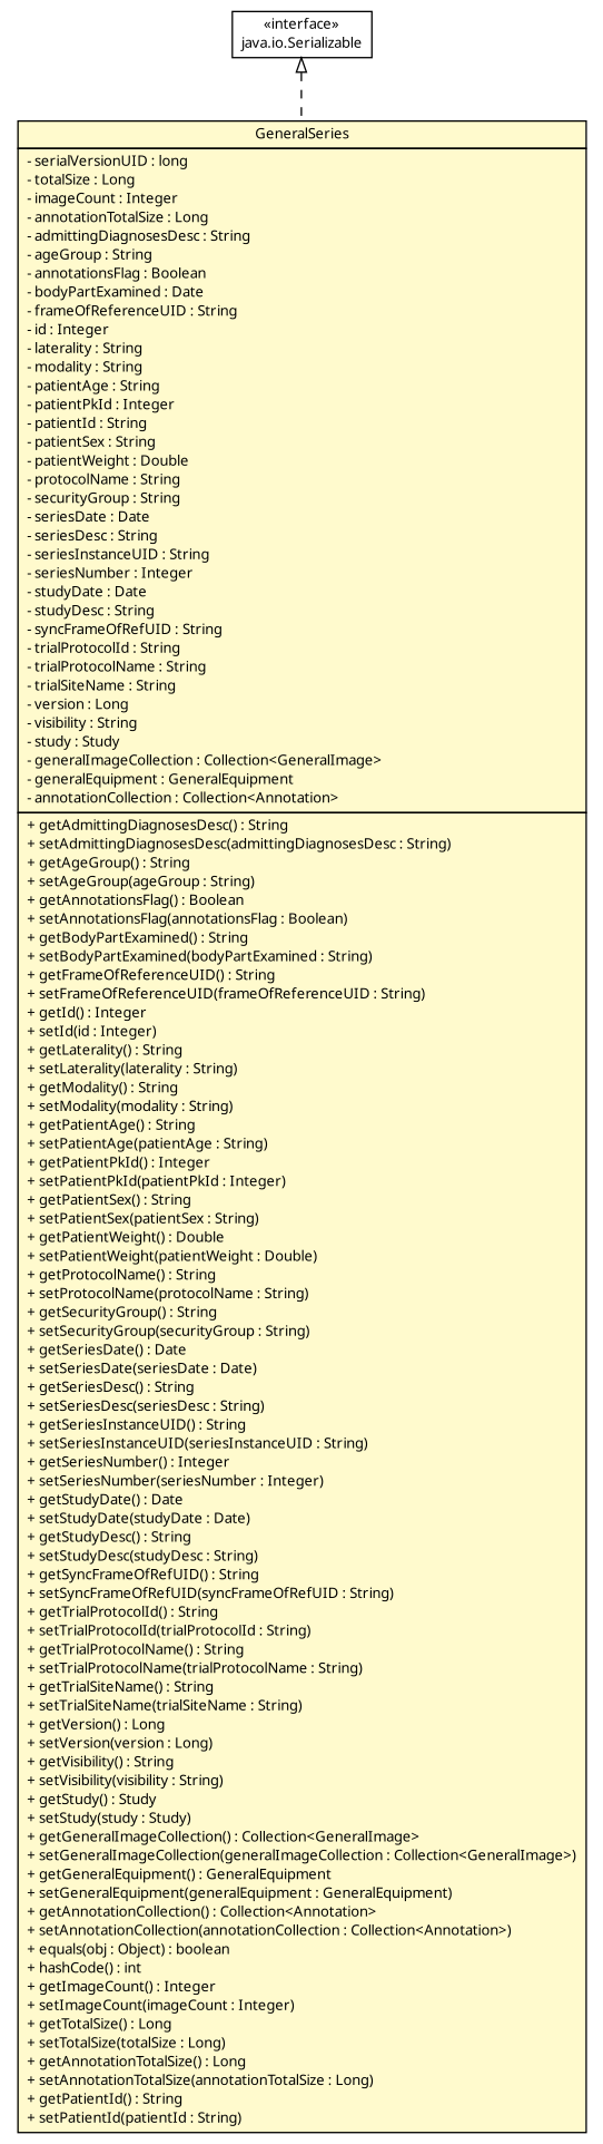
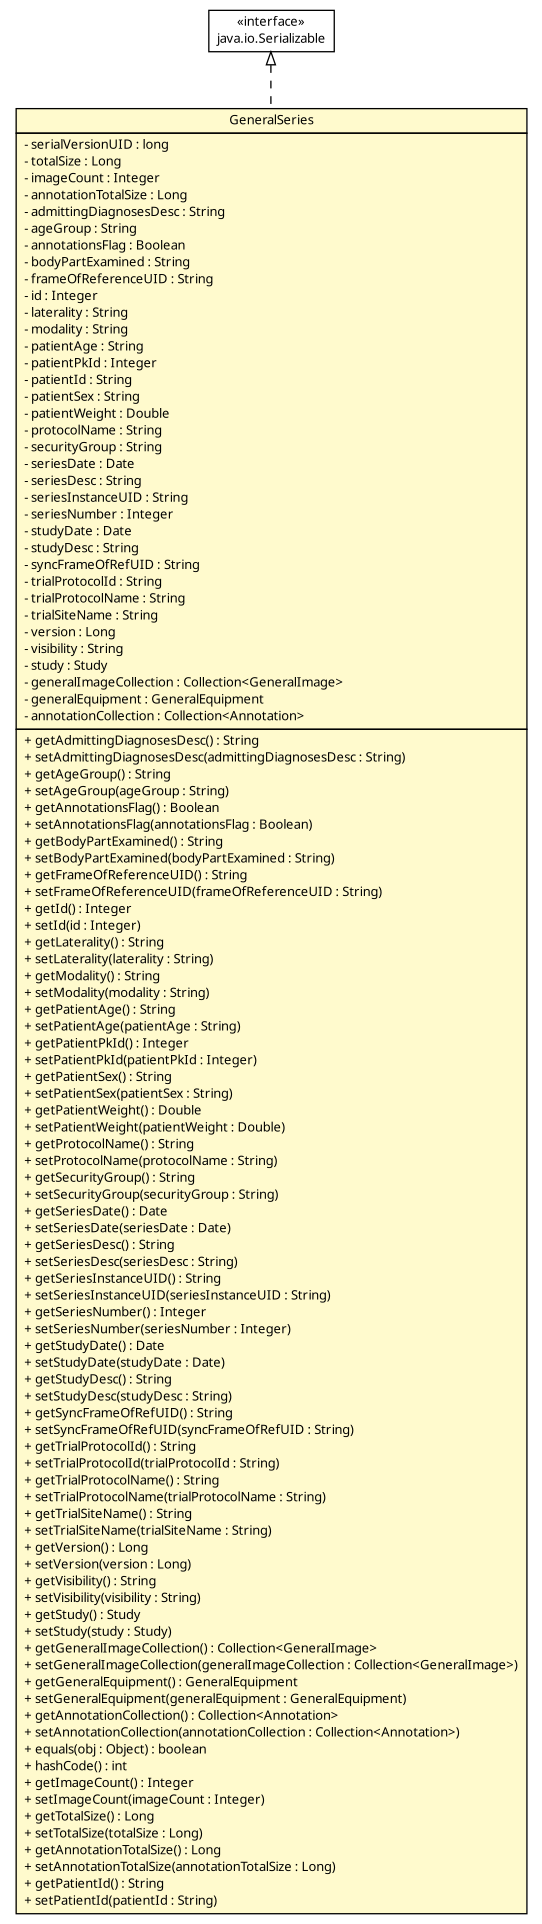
  digraph {
    fontname="Noto Sans"
    node [fontcolor=black fontname="Noto Sans" fontsize=10.0 shape=plaintext]
-   n1 [label=<<table border="0" cellborder="1" cellspacing="0" cellpadding="2" port="p" bgcolor="lemonChiffon" href="./GeneralSeries.html"> 		<tr><td><table border="0" cellspacing="0" cellpadding="1"> 			<tr><td> GeneralSeries </td></tr> 		</table></td></tr> 		<tr><td><table border="0" cellspacing="0" cellpadding="1"> 			<tr><td align="left"> - serialVersionUID : long </td></tr> 			<tr><td align="left"> - totalSize : Long </td></tr> 			<tr><td align="left"> - imageCount : Integer </td></tr> 			<tr><td align="left"> - annotationTotalSize : Long </td></tr> 			<tr><td align="left"> - admittingDiagnosesDesc : String </td></tr> 			<tr><td align="left"> - ageGroup : String </td></tr> 			<tr><td align="left"> - annotationsFlag : Boolean </td></tr> 			<tr><td align="left"> - bodyPartExamined : Date </td></tr> 			<tr><td align="left"> - frameOfReferenceUID : String </td></tr> 			<tr><td align="left"> - id : Integer </td></tr> 			<tr><td align="left"> - laterality : String </td></tr> 			<tr><td align="left"> - modality : String </td></tr> 			<tr><td align="left"> - patientAge : String </td></tr> 			<tr><td align="left"> - patientPkId : Integer </td></tr> 			<tr><td align="left"> - patientId : String </td></tr> 			<tr><td align="left"> - patientSex : String </td></tr> 			<tr><td align="left"> - patientWeight : Double </td></tr> 			<tr><td align="left"> - protocolName : String </td></tr> 			<tr><td align="left"> - securityGroup : String </td></tr> 			<tr><td align="left"> - seriesDate : Date </td></tr> 			<tr><td align="left"> - seriesDesc : String </td></tr> 			<tr><td align="left"> - seriesInstanceUID : String </td></tr> 			<tr><td align="left"> - seriesNumber : Integer </td></tr> 			<tr><td align="left"> - studyDate : Date </td></tr> 			<tr><td align="left"> - studyDesc : String </td></tr> 			<tr><td align="left"> - syncFrameOfRefUID : String </td></tr> 			<tr><td align="left"> - trialProtocolId : String </td></tr> 			<tr><td align="left"> - trialProtocolName : String </td></tr> 			<tr><td align="left"> - trialSiteName : String </td></tr> 			<tr><td align="left"> - version : Long </td></tr> 			<tr><td align="left"> - visibility : String </td></tr> 			<tr><td align="left"> - study : Study </td></tr> 			<tr><td align="left"> - generalImageCollection : Collection&lt;GeneralImage&gt; </td></tr> 			<tr><td align="left"> - generalEquipment : GeneralEquipment </td></tr> 			<tr><td align="left"> - annotationCollection : Collection&lt;Annotation&gt; </td></tr> 		</table></td></tr> 		<tr><td><table border="0" cellspacing="0" cellpadding="1"> 			<tr><td align="left"> + getAdmittingDiagnosesDesc() : String </td></tr> 			<tr><td align="left"> + setAdmittingDiagnosesDesc(admittingDiagnosesDesc : String) </td></tr> 			<tr><td align="left"> + getAgeGroup() : String </td></tr> 			<tr><td align="left"> + setAgeGroup(ageGroup : String) </td></tr> 			<tr><td align="left"> + getAnnotationsFlag() : Boolean </td></tr> 			<tr><td align="left"> + setAnnotationsFlag(annotationsFlag : Boolean) </td></tr> 			<tr><td align="left"> + getBodyPartExamined() : String </td></tr> 			<tr><td align="left"> + setBodyPartExamined(bodyPartExamined : String) </td></tr> 			<tr><td align="left"> + getFrameOfReferenceUID() : String </td></tr> 			<tr><td align="left"> + setFrameOfReferenceUID(frameOfReferenceUID : String) </td></tr> 			<tr><td align="left"> + getId() : Integer </td></tr> 			<tr><td align="left"> + setId(id : Integer) </td></tr> 			<tr><td align="left"> + getLaterality() : String </td></tr> 			<tr><td align="left"> + setLaterality(laterality : String) </td></tr> 			<tr><td align="left"> + getModality() : String </td></tr> 			<tr><td align="left"> + setModality(modality : String) </td></tr> 			<tr><td align="left"> + getPatientAge() : String </td></tr> 			<tr><td align="left"> + setPatientAge(patientAge : String) </td></tr> 			<tr><td align="left"> + getPatientPkId() : Integer </td></tr> 			<tr><td align="left"> + setPatientPkId(patientPkId : Integer) </td></tr> 			<tr><td align="left"> + getPatientSex() : String </td></tr> 			<tr><td align="left"> + setPatientSex(patientSex : String) </td></tr> 			<tr><td align="left"> + getPatientWeight() : Double </td></tr> 			<tr><td align="left"> + setPatientWeight(patientWeight : Double) </td></tr> 			<tr><td align="left"> + getProtocolName() : String </td></tr> 			<tr><td align="left"> + setProtocolName(protocolName : String) </td></tr> 			<tr><td align="left"> + getSecurityGroup() : String </td></tr> 			<tr><td align="left"> + setSecurityGroup(securityGroup : String) </td></tr> 			<tr><td align="left"> + getSeriesDate() : Date </td></tr> 			<tr><td align="left"> + setSeriesDate(seriesDate : Date) </td></tr> 			<tr><td align="left"> + getSeriesDesc() : String </td></tr> 			<tr><td align="left"> + setSeriesDesc(seriesDesc : String) </td></tr> 			<tr><td align="left"> + getSeriesInstanceUID() : String </td></tr> 			<tr><td align="left"> + setSeriesInstanceUID(seriesInstanceUID : String) </td></tr> 			<tr><td align="left"> + getSeriesNumber() : Integer </td></tr> 			<tr><td align="left"> + setSeriesNumber(seriesNumber : Integer) </td></tr> 			<tr><td align="left"> + getStudyDate() : Date </td></tr> 			<tr><td align="left"> + setStudyDate(studyDate : Date) </td></tr> 			<tr><td align="left"> + getStudyDesc() : String </td></tr> 			<tr><td align="left"> + setStudyDesc(studyDesc : String) </td></tr> 			<tr><td align="left"> + getSyncFrameOfRefUID() : String </td></tr> 			<tr><td align="left"> + setSyncFrameOfRefUID(syncFrameOfRefUID : String) </td></tr> 			<tr><td align="left"> + getTrialProtocolId() : String </td></tr> 			<tr><td align="left"> + setTrialProtocolId(trialProtocolId : String) </td></tr> 			<tr><td align="left"> + getTrialProtocolName() : String </td></tr> 			<tr><td align="left"> + setTrialProtocolName(trialProtocolName : String) </td></tr> 			<tr><td align="left"> + getTrialSiteName() : String </td></tr> 			<tr><td align="left"> + setTrialSiteName(trialSiteName : String) </td></tr> 			<tr><td align="left"> + getVersion() : Long </td></tr> 			<tr><td align="left"> + setVersion(version : Long) </td></tr> 			<tr><td align="left"> + getVisibility() : String </td></tr> 			<tr><td align="left"> + setVisibility(visibility : String) </td></tr> 			<tr><td align="left"> + getStudy() : Study </td></tr> 			<tr><td align="left"> + setStudy(study : Study) </td></tr> 			<tr><td align="left"> + getGeneralImageCollection() : Collection&lt;GeneralImage&gt; </td></tr> 			<tr><td align="left"> + setGeneralImageCollection(generalImageCollection : Collection&lt;GeneralImage&gt;) </td></tr> 			<tr><td align="left"> + getGeneralEquipment() : GeneralEquipment </td></tr> 			<tr><td align="left"> + setGeneralEquipment(generalEquipment : GeneralEquipment) </td></tr> 			<tr><td align="left"> + getAnnotationCollection() : Collection&lt;Annotation&gt; </td></tr> 			<tr><td align="left"> + setAnnotationCollection(annotationCollection : Collection&lt;Annotation&gt;) </td></tr> 			<tr><td align="left"> + equals(obj : Object) : boolean </td></tr> 			<tr><td align="left"> + hashCode() : int </td></tr> 			<tr><td align="left"> + getImageCount() : Integer </td></tr> 			<tr><td align="left"> + setImageCount(imageCount : Integer) </td></tr> 			<tr><td align="left"> + getTotalSize() : Long </td></tr> 			<tr><td align="left"> + setTotalSize(totalSize : Long) </td></tr> 			<tr><td align="left"> + getAnnotationTotalSize() : Long </td></tr> 			<tr><td align="left"> + setAnnotationTotalSize(annotationTotalSize : Long) </td></tr> 			<tr><td align="left"> + getPatientId() : String </td></tr> 			<tr><td align="left"> + setPatientId(patientId : String) </td></tr> 		</table></td></tr> 		</table>>]
+   n1 [label=<<table border="0" cellborder="1" cellspacing="0" cellpadding="2" port="p" bgcolor="lemonChiffon" href="./GeneralSeries.html"> 		<tr><td><table border="0" cellspacing="0" cellpadding="1"> 			<tr><td> GeneralSeries </td></tr> 		</table></td></tr> 		<tr><td><table border="0" cellspacing="0" cellpadding="1"> 			<tr><td align="left"> - serialVersionUID : long </td></tr> 			<tr><td align="left"> - totalSize : Long </td></tr> 			<tr><td align="left"> - imageCount : Integer </td></tr> 			<tr><td align="left"> - annotationTotalSize : Long </td></tr> 			<tr><td align="left"> - admittingDiagnosesDesc : String </td></tr> 			<tr><td align="left"> - ageGroup : String </td></tr> 			<tr><td align="left"> - annotationsFlag : Boolean </td></tr> 			<tr><td align="left"> - bodyPartExamined : String </td></tr> 			<tr><td align="left"> - frameOfReferenceUID : String </td></tr> 			<tr><td align="left"> - id : Integer </td></tr> 			<tr><td align="left"> - laterality : String </td></tr> 			<tr><td align="left"> - modality : String </td></tr> 			<tr><td align="left"> - patientAge : String </td></tr> 			<tr><td align="left"> - patientPkId : Integer </td></tr> 			<tr><td align="left"> - patientId : String </td></tr> 			<tr><td align="left"> - patientSex : String </td></tr> 			<tr><td align="left"> - patientWeight : Double </td></tr> 			<tr><td align="left"> - protocolName : String </td></tr> 			<tr><td align="left"> - securityGroup : String </td></tr> 			<tr><td align="left"> - seriesDate : Date </td></tr> 			<tr><td align="left"> - seriesDesc : String </td></tr> 			<tr><td align="left"> - seriesInstanceUID : String </td></tr> 			<tr><td align="left"> - seriesNumber : Integer </td></tr> 			<tr><td align="left"> - studyDate : Date </td></tr> 			<tr><td align="left"> - studyDesc : String </td></tr> 			<tr><td align="left"> - syncFrameOfRefUID : String </td></tr> 			<tr><td align="left"> - trialProtocolId : String </td></tr> 			<tr><td align="left"> - trialProtocolName : String </td></tr> 			<tr><td align="left"> - trialSiteName : String </td></tr> 			<tr><td align="left"> - version : Long </td></tr> 			<tr><td align="left"> - visibility : String </td></tr> 			<tr><td align="left"> - study : Study </td></tr> 			<tr><td align="left"> - generalImageCollection : Collection&lt;GeneralImage&gt; </td></tr> 			<tr><td align="left"> - generalEquipment : GeneralEquipment </td></tr> 			<tr><td align="left"> - annotationCollection : Collection&lt;Annotation&gt; </td></tr> 		</table></td></tr> 		<tr><td><table border="0" cellspacing="0" cellpadding="1"> 			<tr><td align="left"> + getAdmittingDiagnosesDesc() : String </td></tr> 			<tr><td align="left"> + setAdmittingDiagnosesDesc(admittingDiagnosesDesc : String) </td></tr> 			<tr><td align="left"> + getAgeGroup() : String </td></tr> 			<tr><td align="left"> + setAgeGroup(ageGroup : String) </td></tr> 			<tr><td align="left"> + getAnnotationsFlag() : Boolean </td></tr> 			<tr><td align="left"> + setAnnotationsFlag(annotationsFlag : Boolean) </td></tr> 			<tr><td align="left"> + getBodyPartExamined() : String </td></tr> 			<tr><td align="left"> + setBodyPartExamined(bodyPartExamined : String) </td></tr> 			<tr><td align="left"> + getFrameOfReferenceUID() : String </td></tr> 			<tr><td align="left"> + setFrameOfReferenceUID(frameOfReferenceUID : String) </td></tr> 			<tr><td align="left"> + getId() : Integer </td></tr> 			<tr><td align="left"> + setId(id : Integer) </td></tr> 			<tr><td align="left"> + getLaterality() : String </td></tr> 			<tr><td align="left"> + setLaterality(laterality : String) </td></tr> 			<tr><td align="left"> + getModality() : String </td></tr> 			<tr><td align="left"> + setModality(modality : String) </td></tr> 			<tr><td align="left"> + getPatientAge() : String </td></tr> 			<tr><td align="left"> + setPatientAge(patientAge : String) </td></tr> 			<tr><td align="left"> + getPatientPkId() : Integer </td></tr> 			<tr><td align="left"> + setPatientPkId(patientPkId : Integer) </td></tr> 			<tr><td align="left"> + getPatientSex() : String </td></tr> 			<tr><td align="left"> + setPatientSex(patientSex : String) </td></tr> 			<tr><td align="left"> + getPatientWeight() : Double </td></tr> 			<tr><td align="left"> + setPatientWeight(patientWeight : Double) </td></tr> 			<tr><td align="left"> + getProtocolName() : String </td></tr> 			<tr><td align="left"> + setProtocolName(protocolName : String) </td></tr> 			<tr><td align="left"> + getSecurityGroup() : String </td></tr> 			<tr><td align="left"> + setSecurityGroup(securityGroup : String) </td></tr> 			<tr><td align="left"> + getSeriesDate() : Date </td></tr> 			<tr><td align="left"> + setSeriesDate(seriesDate : Date) </td></tr> 			<tr><td align="left"> + getSeriesDesc() : String </td></tr> 			<tr><td align="left"> + setSeriesDesc(seriesDesc : String) </td></tr> 			<tr><td align="left"> + getSeriesInstanceUID() : String </td></tr> 			<tr><td align="left"> + setSeriesInstanceUID(seriesInstanceUID : String) </td></tr> 			<tr><td align="left"> + getSeriesNumber() : Integer </td></tr> 			<tr><td align="left"> + setSeriesNumber(seriesNumber : Integer) </td></tr> 			<tr><td align="left"> + getStudyDate() : Date </td></tr> 			<tr><td align="left"> + setStudyDate(studyDate : Date) </td></tr> 			<tr><td align="left"> + getStudyDesc() : String </td></tr> 			<tr><td align="left"> + setStudyDesc(studyDesc : String) </td></tr> 			<tr><td align="left"> + getSyncFrameOfRefUID() : String </td></tr> 			<tr><td align="left"> + setSyncFrameOfRefUID(syncFrameOfRefUID : String) </td></tr> 			<tr><td align="left"> + getTrialProtocolId() : String </td></tr> 			<tr><td align="left"> + setTrialProtocolId(trialProtocolId : String) </td></tr> 			<tr><td align="left"> + getTrialProtocolName() : String </td></tr> 			<tr><td align="left"> + setTrialProtocolName(trialProtocolName : String) </td></tr> 			<tr><td align="left"> + getTrialSiteName() : String </td></tr> 			<tr><td align="left"> + setTrialSiteName(trialSiteName : String) </td></tr> 			<tr><td align="left"> + getVersion() : Long </td></tr> 			<tr><td align="left"> + setVersion(version : Long) </td></tr> 			<tr><td align="left"> + getVisibility() : String </td></tr> 			<tr><td align="left"> + setVisibility(visibility : String) </td></tr> 			<tr><td align="left"> + getStudy() : Study </td></tr> 			<tr><td align="left"> + setStudy(study : Study) </td></tr> 			<tr><td align="left"> + getGeneralImageCollection() : Collection&lt;GeneralImage&gt; </td></tr> 			<tr><td align="left"> + setGeneralImageCollection(generalImageCollection : Collection&lt;GeneralImage&gt;) </td></tr> 			<tr><td align="left"> + getGeneralEquipment() : GeneralEquipment </td></tr> 			<tr><td align="left"> + setGeneralEquipment(generalEquipment : GeneralEquipment) </td></tr> 			<tr><td align="left"> + getAnnotationCollection() : Collection&lt;Annotation&gt; </td></tr> 			<tr><td align="left"> + setAnnotationCollection(annotationCollection : Collection&lt;Annotation&gt;) </td></tr> 			<tr><td align="left"> + equals(obj : Object) : boolean </td></tr> 			<tr><td align="left"> + hashCode() : int </td></tr> 			<tr><td align="left"> + getImageCount() : Integer </td></tr> 			<tr><td align="left"> + setImageCount(imageCount : Integer) </td></tr> 			<tr><td align="left"> + getTotalSize() : Long </td></tr> 			<tr><td align="left"> + setTotalSize(totalSize : Long) </td></tr> 			<tr><td align="left"> + getAnnotationTotalSize() : Long </td></tr> 			<tr><td align="left"> + setAnnotationTotalSize(annotationTotalSize : Long) </td></tr> 			<tr><td align="left"> + getPatientId() : String </td></tr> 			<tr><td align="left"> + setPatientId(patientId : String) </td></tr> 		</table></td></tr> 		</table>>]
    n2 [label=<<table border="0" cellborder="1" cellspacing="0" cellpadding="2" port="p" href="http://java.sun.com/j2se/1.4.2/docs/api/java/io/Serializable.html"> 		<tr><td><table border="0" cellspacing="0" cellpadding="1"> 			<tr><td> &laquo;interface&raquo; </td></tr> 			<tr><td> java.io.Serializable </td></tr> 		</table></td></tr> 		</table>>]
    n2 -> n1 [arrowtail=empty dir=back fontname="Noto Sans" fontsize=10 headport=p labelfontname=Helvetica labelfontsize=10 style=dashed tailport=p]
  }
